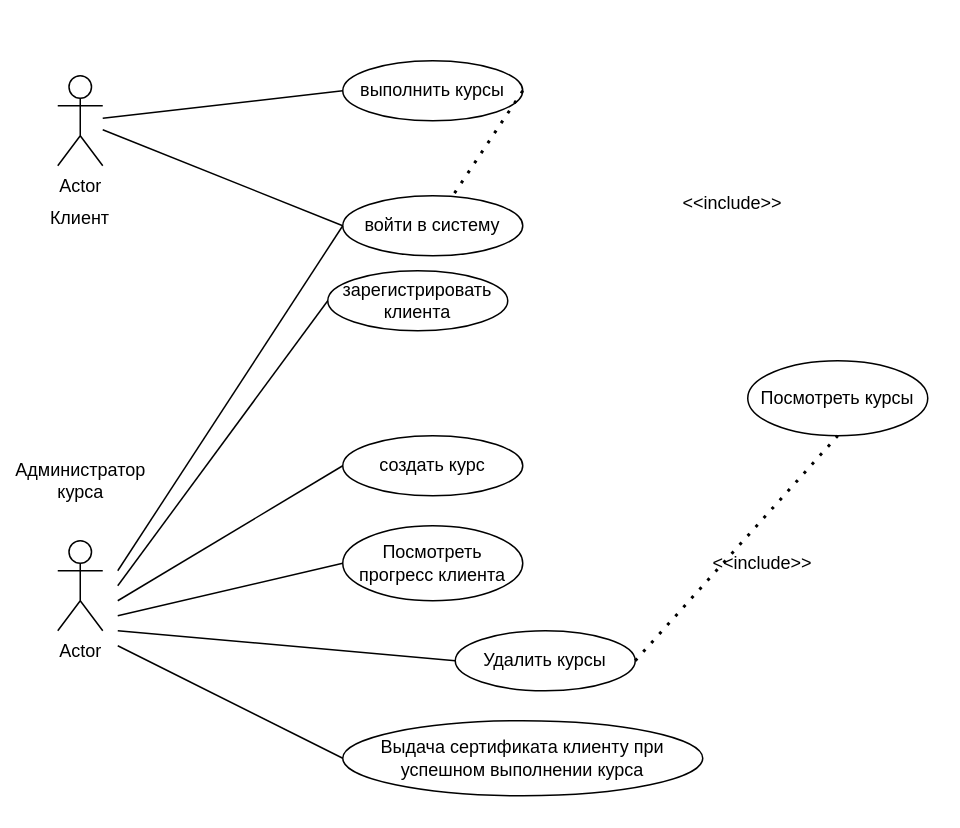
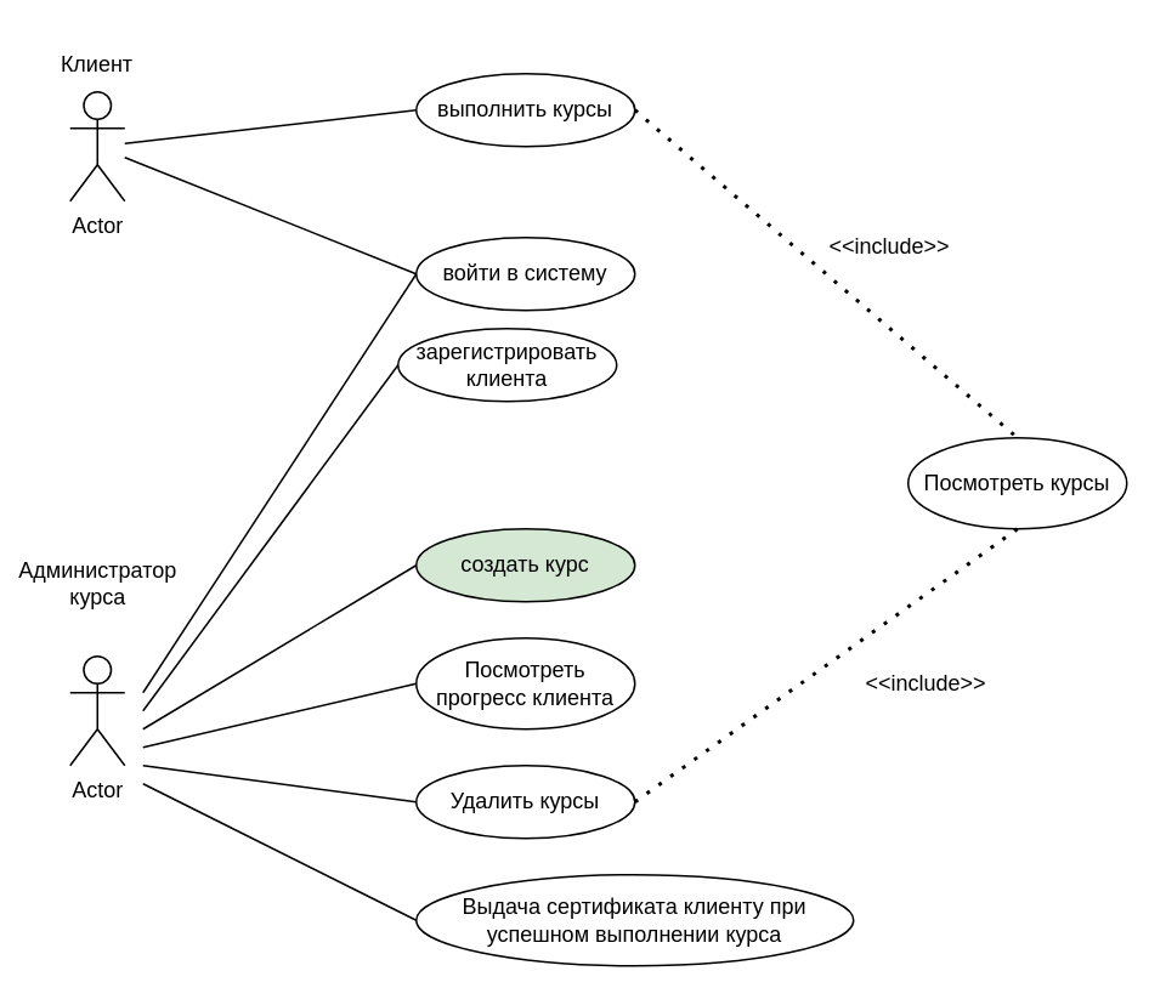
  <mxCell id="0" />
  <mxCell id="1" parent="0" />
  <mxCell id="2" value="Actor" style="shape=umlActor;verticalLabelPosition=bottom;verticalAlign=top;html=1;outlineConnect=0;" vertex="1" parent="1"><mxGeometry x="38" y="50" width="30" height="60" as="geometry" /></mxCell>
- <mxCell id="3" value="Клиент" style="text;html=1;strokeColor=none;fillColor=none;align=center;verticalAlign=middle;whiteSpace=wrap;rounded=0;" vertex="1" parent="1"><mxGeometry x="23" y="130" width="60" height="30" as="geometry" /></mxCell>
+ <mxCell id="3" value="Клиент" style="text;html=1;strokeColor=none;fillColor=none;align=center;verticalAlign=middle;whiteSpace=wrap;rounded=0;" vertex="1" parent="1"><mxGeometry x="23" y="20" width="60" height="30" as="geometry" /></mxCell>
  <mxCell id="4" value="Actor" style="shape=umlActor;verticalLabelPosition=bottom;verticalAlign=top;html=1;outlineConnect=0;" vertex="1" parent="1"><mxGeometry x="38" y="360" width="30" height="60" as="geometry" /></mxCell>
  <mxCell id="5" value="Администратор курса" style="text;html=1;strokeColor=none;fillColor=none;align=center;verticalAlign=middle;whiteSpace=wrap;rounded=0;" vertex="1" parent="1"><mxGeometry x="20.5" y="305" width="65" height="30" as="geometry" /></mxCell>
  <mxCell id="6" value="выполнить курсы" style="ellipse;whiteSpace=wrap;html=1;" vertex="1" parent="1"><mxGeometry x="228" y="40" width="120" height="40" as="geometry" /></mxCell>
  <mxCell id="7" value="войти в систему" style="ellipse;whiteSpace=wrap;html=1;" vertex="1" parent="1"><mxGeometry x="228" y="130" width="120" height="40" as="geometry" /></mxCell>
  <mxCell id="8" value="зарегистрировать клиента" style="ellipse;whiteSpace=wrap;html=1;" vertex="1" parent="1"><mxGeometry x="218" y="180" width="120" height="40" as="geometry" /></mxCell>
- <mxCell id="9" value="создать курс" style="ellipse;whiteSpace=wrap;html=1;" vertex="1" parent="1"><mxGeometry x="228" y="290" width="120" height="40" as="geometry" /></mxCell>
+ <mxCell id="9" value="создать курс" style="ellipse;whiteSpace=wrap;html=1;fillColor=#d5e8d4;" vertex="1" parent="1"><mxGeometry x="228" y="290" width="120" height="40" as="geometry" /></mxCell>
  <mxCell id="10" value="Посмотреть прогресс клиента" style="ellipse;whiteSpace=wrap;html=1;" vertex="1" parent="1"><mxGeometry x="228" y="350" width="120" height="50" as="geometry" /></mxCell>
- <mxCell id="11" value="Удалить курсы" style="ellipse;whiteSpace=wrap;html=1;" vertex="1" parent="1"><mxGeometry x="303" y="420" width="120" height="40" as="geometry" /></mxCell>
+ <mxCell id="11" value="Удалить курсы" style="ellipse;whiteSpace=wrap;html=1;" vertex="1" parent="1"><mxGeometry x="228" y="420" width="120" height="40" as="geometry" /></mxCell>
  <mxCell id="12" value="Посмотреть курсы" style="ellipse;whiteSpace=wrap;html=1;" vertex="1" parent="1"><mxGeometry x="498" y="240" width="120" height="50" as="geometry" /></mxCell>
  <mxCell id="13" value="" style="endArrow=none;html=1;rounded=0;entryX=0;entryY=0.5;entryDx=0;entryDy=0;" edge="1" parent="1" source="2" target="6"><mxGeometry width="50" height="50" relative="1" as="geometry"><mxPoint x="298" y="300" as="sourcePoint" /><mxPoint x="348" y="250" as="targetPoint" /></mxGeometry></mxCell>
  <mxCell id="14" value="" style="endArrow=none;html=1;rounded=0;entryX=0;entryY=0.5;entryDx=0;entryDy=0;" edge="1" parent="1" source="2" target="7"><mxGeometry width="50" height="50" relative="1" as="geometry"><mxPoint x="298" y="300" as="sourcePoint" /><mxPoint x="348" y="250" as="targetPoint" /></mxGeometry></mxCell>
  <mxCell id="15" value="" style="endArrow=none;html=1;rounded=0;entryX=0;entryY=0.5;entryDx=0;entryDy=0;" edge="1" parent="1" target="7"><mxGeometry width="50" height="50" relative="1" as="geometry"><mxPoint x="78" y="380" as="sourcePoint" /><mxPoint x="348" y="250" as="targetPoint" /></mxGeometry></mxCell>
  <mxCell id="16" value="" style="endArrow=none;html=1;rounded=0;entryX=0;entryY=0.5;entryDx=0;entryDy=0;" edge="1" parent="1" target="8"><mxGeometry width="50" height="50" relative="1" as="geometry"><mxPoint x="78" y="390" as="sourcePoint" /><mxPoint x="348" y="250" as="targetPoint" /></mxGeometry></mxCell>
  <mxCell id="17" value="" style="endArrow=none;html=1;rounded=0;entryX=0;entryY=0.5;entryDx=0;entryDy=0;" edge="1" parent="1" target="9"><mxGeometry width="50" height="50" relative="1" as="geometry"><mxPoint x="78" y="400" as="sourcePoint" /><mxPoint x="348" y="250" as="targetPoint" /></mxGeometry></mxCell>
  <mxCell id="18" value="" style="endArrow=none;html=1;rounded=0;entryX=0;entryY=0.5;entryDx=0;entryDy=0;" edge="1" parent="1" target="10"><mxGeometry width="50" height="50" relative="1" as="geometry"><mxPoint x="78" y="410" as="sourcePoint" /><mxPoint x="348" y="250" as="targetPoint" /></mxGeometry></mxCell>
  <mxCell id="19" value="" style="endArrow=none;html=1;rounded=0;entryX=0;entryY=0.5;entryDx=0;entryDy=0;" edge="1" parent="1" target="11"><mxGeometry width="50" height="50" relative="1" as="geometry"><mxPoint x="78" y="420" as="sourcePoint" /><mxPoint x="348" y="250" as="targetPoint" /></mxGeometry></mxCell>
  <mxCell id="20" value="" style="endArrow=none;dashed=1;html=1;dashPattern=1 3;strokeWidth=2;rounded=0;entryX=0.5;entryY=1;entryDx=0;entryDy=0;exitX=1;exitY=0.5;exitDx=0;exitDy=0;" edge="1" parent="1" source="11" target="12"><mxGeometry width="50" height="50" relative="1" as="geometry"><mxPoint x="298" y="300" as="sourcePoint" /><mxPoint x="348" y="250" as="targetPoint" /></mxGeometry></mxCell>
- <mxCell id="21" value="" style="endArrow=none;dashed=1;html=1;dashPattern=1 3;strokeWidth=2;rounded=0;exitX=1;exitY=0.5;exitDx=0;exitDy=0;" edge="1" parent="1" source="6" target="7"><mxGeometry width="50" height="50" relative="1" as="geometry"><mxPoint x="298" y="300" as="sourcePoint" /><mxPoint x="348" y="250" as="targetPoint" /></mxGeometry></mxCell>
+ <mxCell id="21" value="" style="endArrow=none;dashed=1;html=1;dashPattern=1 3;strokeWidth=2;rounded=0;exitX=1;exitY=0.5;exitDx=0;exitDy=0;entryX=0.5;entryY=0;entryDx=0;entryDy=0;" edge="1" parent="1" source="6" target="12"><mxGeometry width="50" height="50" relative="1" as="geometry"><mxPoint x="298" y="300" as="sourcePoint" /><mxPoint x="348" y="250" as="targetPoint" /></mxGeometry></mxCell>
  <mxCell id="22" value="&amp;lt;&amp;lt;include&amp;gt;&amp;gt;" style="text;html=1;strokeColor=none;fillColor=none;align=center;verticalAlign=middle;whiteSpace=wrap;rounded=0;" vertex="1" parent="1"><mxGeometry x="458" y="120" width="60" height="30" as="geometry" /></mxCell>
  <mxCell id="23" value="&amp;lt;&amp;lt;include&amp;gt;&amp;gt;" style="text;html=1;strokeColor=none;fillColor=none;align=center;verticalAlign=middle;whiteSpace=wrap;rounded=0;" vertex="1" parent="1"><mxGeometry x="478" y="360" width="60" height="30" as="geometry" /></mxCell>
  <mxCell id="24" value="Выдача сертификата клиенту при успешном выполнении курса" style="ellipse;whiteSpace=wrap;html=1;" vertex="1" parent="1"><mxGeometry x="228" y="480" width="240" height="50" as="geometry" /></mxCell>
  <mxCell id="25" value="" style="endArrow=none;html=1;rounded=0;exitX=0;exitY=0.5;exitDx=0;exitDy=0;" edge="1" parent="1" source="24"><mxGeometry width="50" height="50" relative="1" as="geometry"><mxPoint x="298" y="360" as="sourcePoint" /><mxPoint x="78" y="430" as="targetPoint" /></mxGeometry></mxCell>
